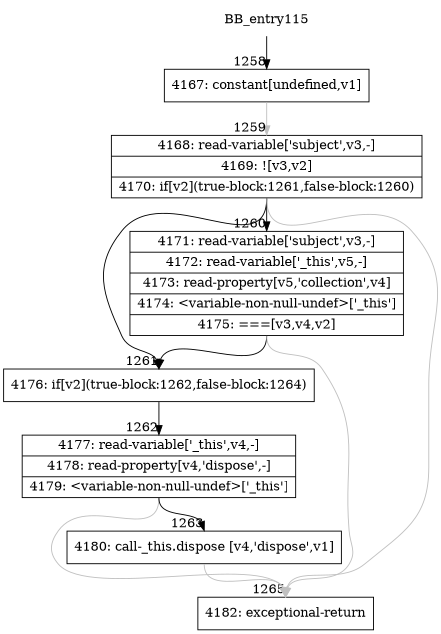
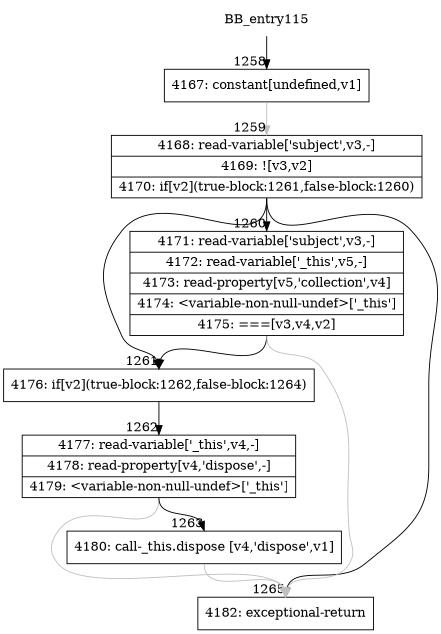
  digraph {
    rankdir=TD
    node [shape=record]
    edge [headport=n tailport=s]
    BB_entry115 [shape=none]
    n2 [label="{4167: constant[undefined,v1]}"]
    n3 [label="{4168: read-variable['subject',v3,-]|4169: ![v3,v2]|4170: if[v2](true-block:1261,false-block:1260)}"]
    n4 [label="{4176: if[v2](true-block:1262,false-block:1264)}"]
    n5 [label="{4171: read-variable['subject',v3,-]|4172: read-variable['_this',v5,-]|4173: read-property[v5,'collection',v4]|4174: \<variable-non-null-undef\>['_this']|4175: ===[v3,v4,v2]}"]
    n6 [label="{4182: exceptional-return}"]
    n7 [label="{4177: read-variable['_this',v4,-]|4178: read-property[v4,'dispose',-]|4179: \<variable-non-null-undef\>['_this']}"]
    n8 [label="{4180: call-_this.dispose [v4,'dispose',v1]}"]
    BB_entry115 -> n2 [headlabel="    1258"]
    n2 -> n3 [color=gray headlabel="      1259"]
    n3 -> n4 [headlabel="      1261"]
    n3 -> n5 [headlabel="      1260"]
-   n3 -> n6 [color=gray headlabel="      1265"]
+   n3 -> n6 [color=black headlabel="      1265"]
    n4 -> n7 [headlabel="      1262"]
    n5 -> n4
    n5 -> n6 [color=gray]
    n7 -> n6 [color=gray]
    n7 -> n8 [headlabel="      1263"]
    n8 -> n6 [color=gray]
  }
